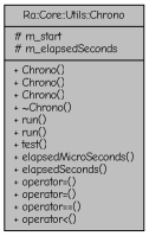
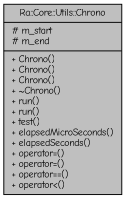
  digraph {
    fontname="Comic Neue"
-   n1 [color=black fillcolor=grey75 fontcolor=black fontname="Comic Neue" fontsize=10 height=0.2 label="{Ra::Core::Utils::Chrono\n|# m_start\l# m_elapsedSeconds\l|+ Chrono()\l+ Chrono()\l+ Chrono()\l+ ~Chrono()\l+ run()\l+ run()\l+ test()\l+ elapsedMicroSeconds()\l+ elapsedSeconds()\l+ operator=()\l+ operator=()\l+ operator==()\l+ operator\<()\l}" shape=record style=filled width=0.4]
+   n1 [color=black fillcolor=grey75 fontcolor=black fontname="Comic Neue" fontsize=10 height=0.2 label="{Ra::Core::Utils::Chrono\n|# m_start\l# m_end\l|+ Chrono()\l+ Chrono()\l+ Chrono()\l+ ~Chrono()\l+ run()\l+ run()\l+ test()\l+ elapsedMicroSeconds()\l+ elapsedSeconds()\l+ operator=()\l+ operator=()\l+ operator==()\l+ operator\<()\l}" shape=record style=filled width=0.4]
  }
